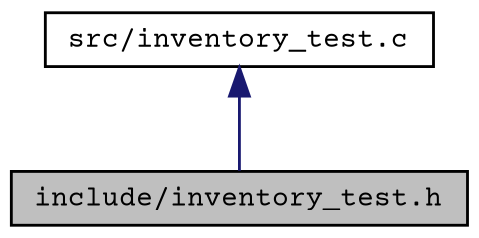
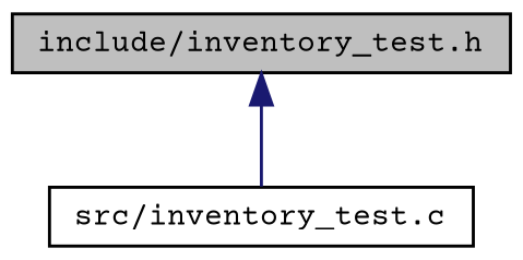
  digraph {
    fontname="Courier Prime"
    node [color=black fontname="Courier Prime" fontsize=10 shape=record style=filled]
    n1 [fillcolor=grey75 fontcolor=black height=0.2 label="include/inventory_test.h" width=0.4]
    n2 [fillcolor=white height=0.2 label="src/inventory_test.c" width=0.4]
-   n2 -> n1 [color=midnightblue dir=back fontname="Courier Prime" fontsize=10 labelfontname=Helvetica labelfontsize=10 style=solid]
+   n1 -> n2 [color=midnightblue dir=back fontname="Courier Prime" fontsize=10 labelfontname=Helvetica labelfontsize=10 style=solid]
  }
